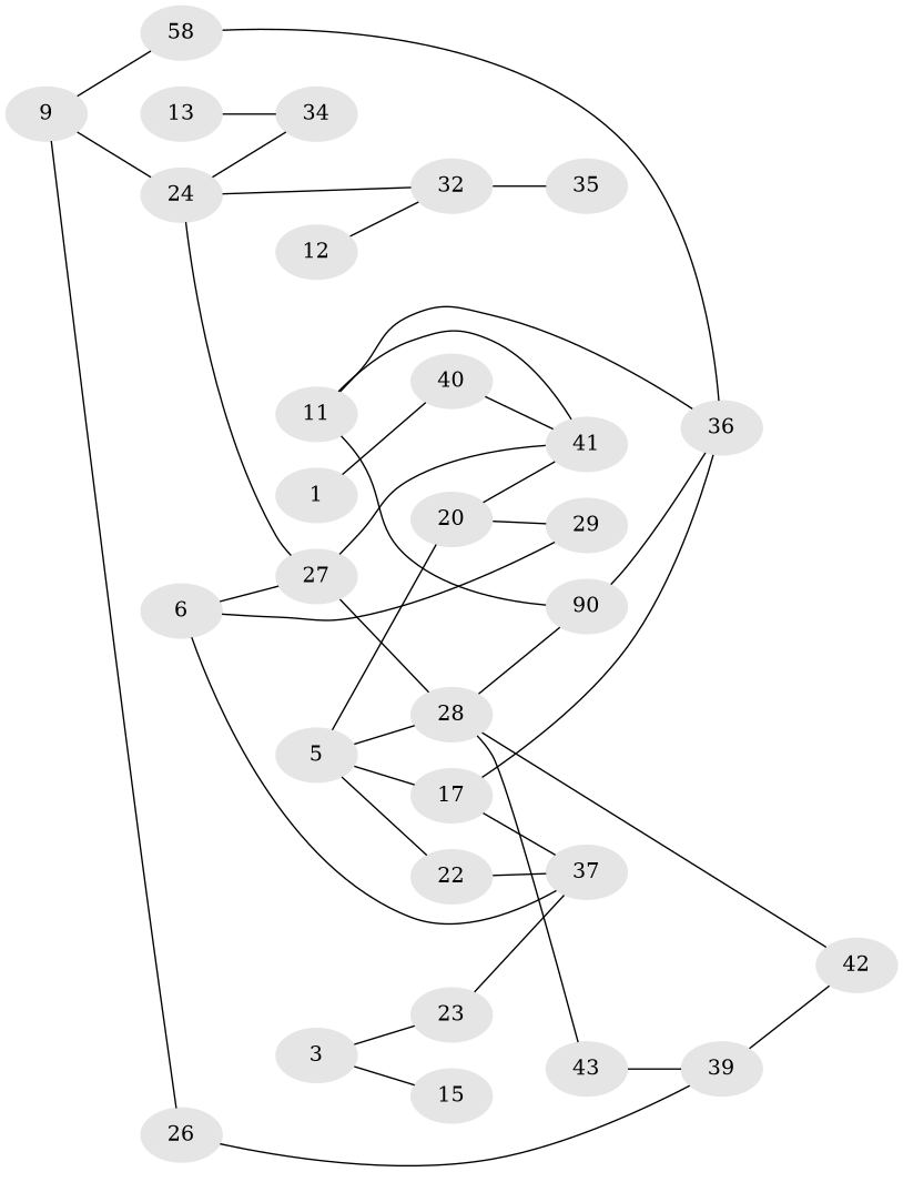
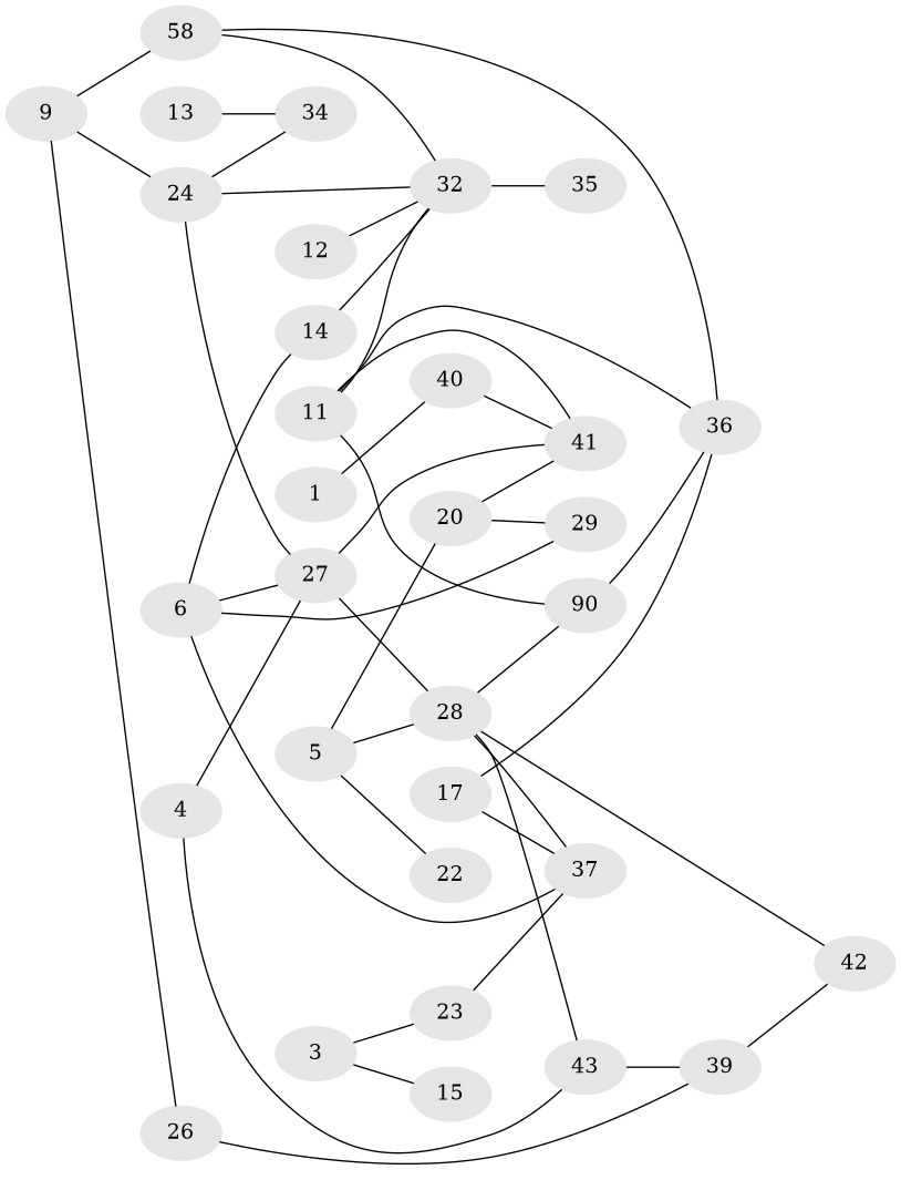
  graph {
    rankdir=LR
    node [color=gray90 style=filled]
    edge [weight=1.0]
    1
    40
    41
    3
    15
    23
    37
+   4
    27
    n10 [label=43]
    28
    39
    5
    17
    20
    22
    36
    29
    24
    32
    34
    n22 [label=90]
    42
    6
+   14
    9
    n27 [label=58]
    26
    11
    35
    12
    13
    1 -- 40
    40 -- 41
    3 -- 15
    3 -- 23
    23 -- 37
+   4 -- 27
+   4 -- n10
    27 -- 41
    27 -- 28
    n10 -- 39 [weight=2.0]
-   22 -- 37
+   28 -- 37
    28 -- n10
    28 -- n22
    28 -- 42
    39 -- 42
    5 -- 28
-   5 -- 17
    5 -- 20
    5 -- 22
    17 -- 37 [weight=2.0]
    17 -- 36
    20 -- 41 [weight=2.0]
    20 -- 29
    24 -- 27
    24 -- 32
    24 -- 34
    32 -- 35
    n22 -- 36
    6 -- 37
    6 -- 27
    6 -- 29
+   6 -- 14
+   14 -- 32
    9 -- 24
    9 -- n27 [weight=2.0]
    9 -- 26
    n27 -- 36
+   n27 -- 32
    26 -- 39
    11 -- 41
    11 -- 36
+   11 -- 32
    11 -- n22
    12 -- 32
    13 -- 34
  }
